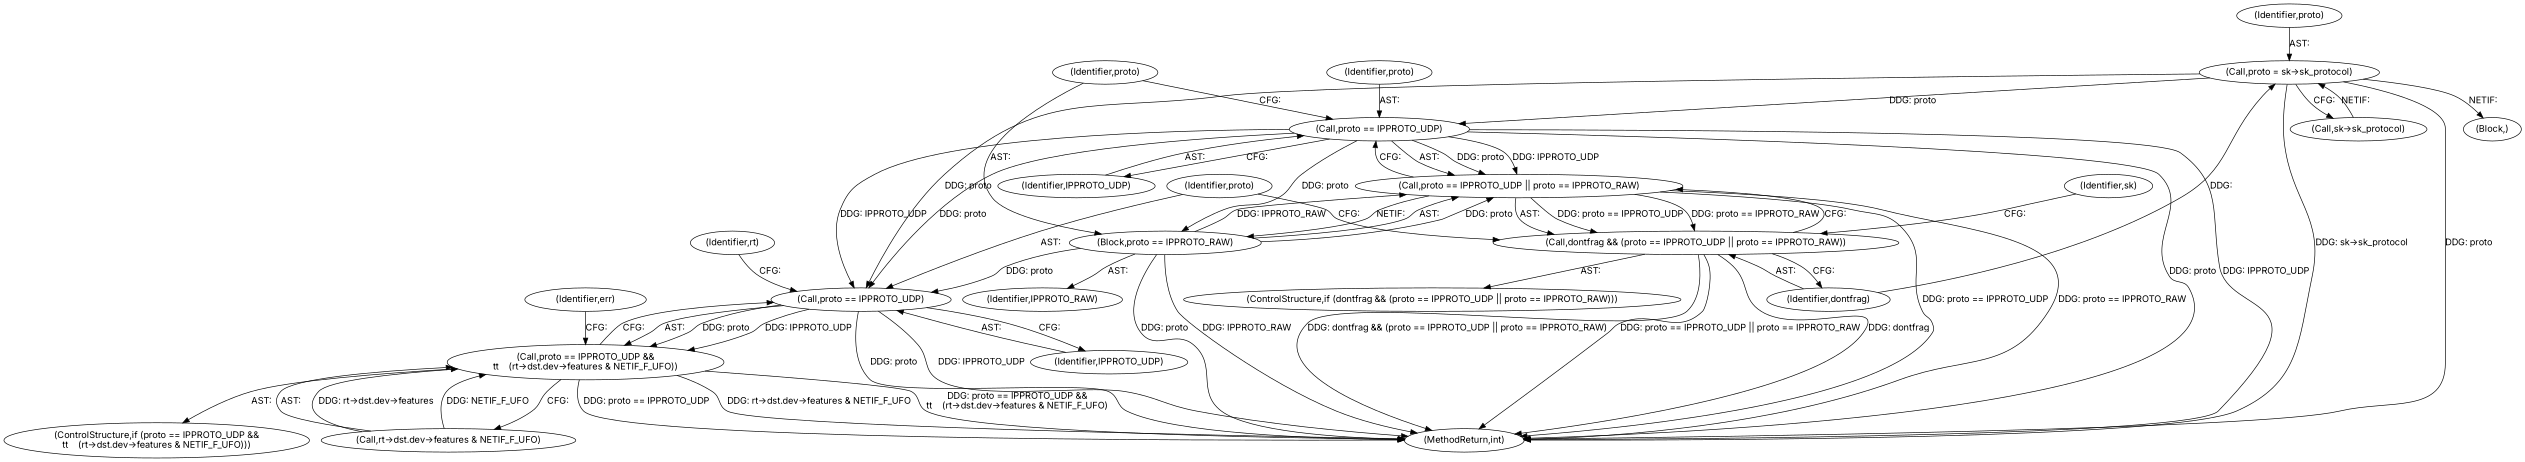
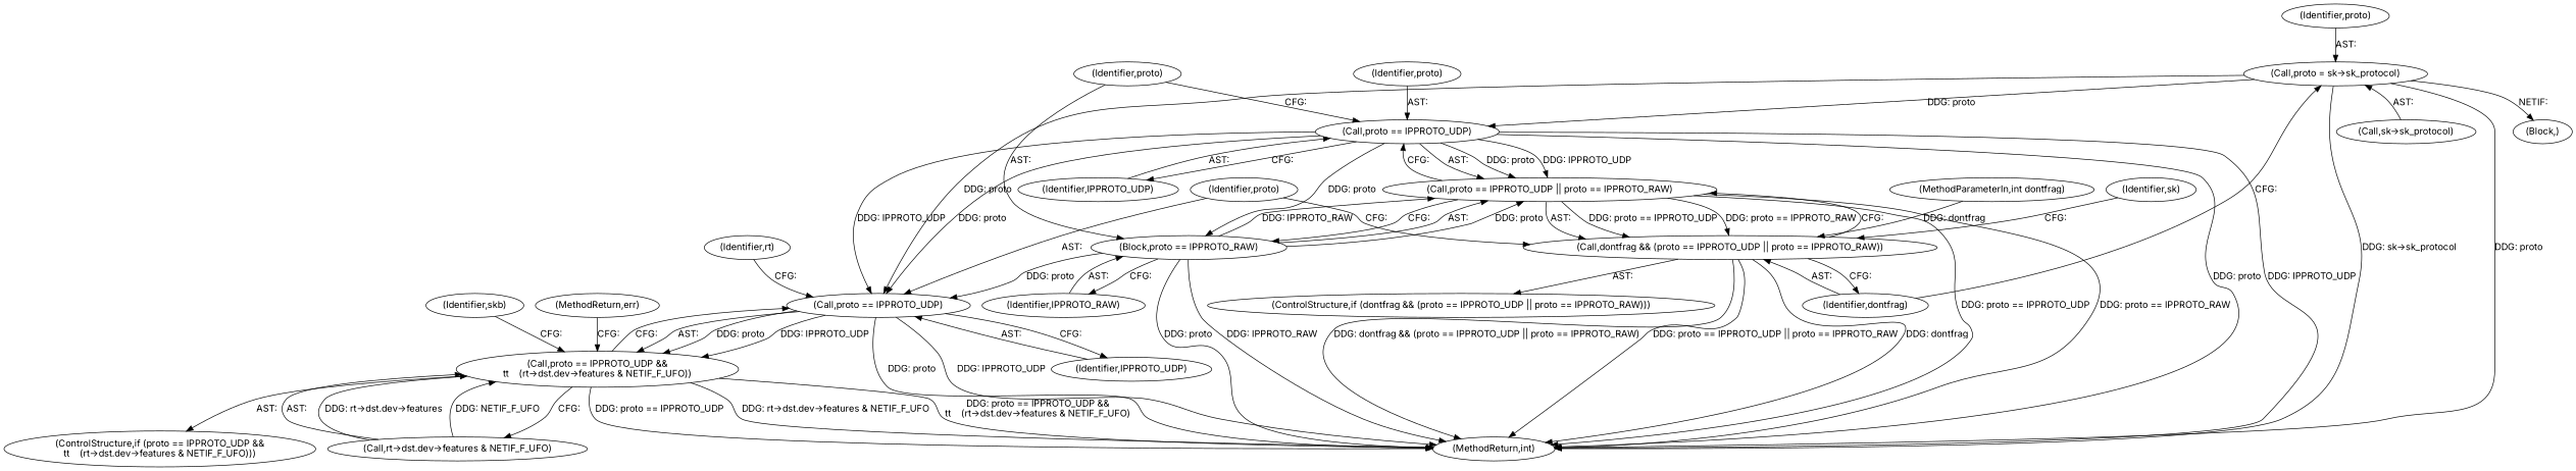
  digraph {
    fontname=Inter
    node [fontname=Inter]
    edge [fontname=Inter]
    n1 [label="(Call,proto = sk->sk_protocol)"]
    n2 [label="(Call,proto == IPPROTO_UDP)"]
    n3 [label="(Call,proto == IPPROTO_UDP)"]
    n4 [label="(Call,sk->sk_protocol)"]
    n5 [label="(MethodReturn,int)"]
    n6 [label="(Block,)"]
    n7 [label="(Call,proto == IPPROTO_UDP || proto == IPPROTO_RAW)"]
    n8 [label="(Block,proto == IPPROTO_RAW)"]
    n9 [label="(Identifier,IPPROTO_UDP)"]
    n10 [label="(Call,proto == IPPROTO_UDP &&\n\t\t    (rt->dst.dev->features & NETIF_F_UFO))"]
    n11 [label="(Identifier,IPPROTO_UDP)"]
    n12 [label="(Call,dontfrag && (proto == IPPROTO_UDP || proto == IPPROTO_RAW))"]
    n13 [label="(Identifier,IPPROTO_RAW)"]
    n14 [label="(ControlStructure,if (dontfrag && (proto == IPPROTO_UDP || proto == IPPROTO_RAW)))"]
    n15 [label="(Identifier,dontfrag)"]
    n16 [label="(ControlStructure,if (proto == IPPROTO_UDP &&\n\t\t    (rt->dst.dev->features & NETIF_F_UFO)))"]
    n17 [label="(Call,rt->dst.dev->features & NETIF_F_UFO)"]
+   n18 [label="(MethodParameterIn,int dontfrag)"]
    n19 [label="(Identifier,sk)"]
-   n21 [label="(Identifier,err)"]
+   n20 [label="(Identifier,skb)"]
+   n21 [label="(MethodReturn,err)"]
    n22 [label="(Identifier,proto)"]
    n23 [label="(Identifier,proto)"]
    n24 [label="(Identifier,proto)"]
    n25 [label="(Identifier,rt)"]
    n26 [label="(Identifier,proto)"]
    n1 -> n2 [label="DDG: proto"]
    n1 -> n3 [label="DDG: proto"]
-   n1 -> n4 [label="CFG: "]
    n1 -> n5 [label="DDG: proto"]
    n1 -> n5 [label="DDG: sk->sk_protocol"]
    n1 -> n6 [label="NETIF: "]
    n2 -> n3 [label="DDG: proto"]
    n2 -> n3 [label="DDG: IPPROTO_UDP"]
    n2 -> n5 [label="DDG: IPPROTO_UDP"]
    n2 -> n5 [label="DDG: proto"]
    n2 -> n7 [label="AST: "]
    n2 -> n7 [label="DDG: proto"]
    n2 -> n7 [label="DDG: IPPROTO_UDP"]
    n2 -> n8 [label="DDG: proto"]
    n2 -> n9 [label="CFG: "]
    n3 -> n5 [label="DDG: proto"]
    n3 -> n5 [label="DDG: IPPROTO_UDP"]
    n3 -> n10 [label="AST: "]
    n3 -> n10 [label="DDG: proto"]
    n3 -> n10 [label="DDG: IPPROTO_UDP"]
    n3 -> n11 [label="CFG: "]
-   n4 -> n1 [label="NETIF: "]
+   n4 -> n1 [label="AST: "]
    n7 -> n2 [label="CFG: "]
    n7 -> n5 [label="DDG: proto == IPPROTO_UDP"]
    n7 -> n5 [label="DDG: proto == IPPROTO_RAW"]
-   n7 -> n8 [label="NETIF: "]
+   n7 -> n8 [label="CFG: "]
    n7 -> n12 [label="AST: "]
    n7 -> n12 [label="DDG: proto == IPPROTO_UDP"]
    n7 -> n12 [label="DDG: proto == IPPROTO_RAW"]
    n8 -> n3 [label="DDG: proto"]
    n8 -> n5 [label="DDG: proto"]
    n8 -> n5 [label="DDG: IPPROTO_RAW"]
    n8 -> n7 [label="AST: "]
    n8 -> n7 [label="DDG: proto"]
    n8 -> n7 [label="DDG: IPPROTO_RAW"]
-   n8 -> n13 [label="AST: "]
+   n8 -> n13 [label="CFG: "]
    n9 -> n2 [label="AST: "]
    n10 -> n3 [label="CFG: "]
    n10 -> n5 [label="DDG: rt->dst.dev->features & NETIF_F_UFO"]
    n10 -> n5 [label="DDG: proto == IPPROTO_UDP &&\n\t\t    (rt->dst.dev->features & NETIF_F_UFO)"]
    n10 -> n5 [label="DDG: proto == IPPROTO_UDP"]
    n10 -> n16 [label="AST: "]
    n10 -> n17 [label="CFG: "]
    n11 -> n3 [label="AST: "]
    n12 -> n5 [label="DDG: dontfrag"]
    n12 -> n5 [label="DDG: dontfrag && (proto == IPPROTO_UDP || proto == IPPROTO_RAW)"]
    n12 -> n5 [label="DDG: proto == IPPROTO_UDP || proto == IPPROTO_RAW"]
    n12 -> n7 [label="CFG: "]
    n12 -> n14 [label="AST: "]
    n12 -> n15 [label="CFG: "]
-   n15 -> n1 [label="DDG: "]
+   n13 -> n8 [label="AST: "]
+   n15 -> n1 [label="CFG: "]
    n15 -> n12 [label="AST: "]
    n17 -> n10 [label="AST: "]
    n17 -> n10 [label="DDG: rt->dst.dev->features"]
    n17 -> n10 [label="DDG: NETIF_F_UFO"]
+   n18 -> n12 [label="DDG: dontfrag"]
    n19 -> n12 [label="CFG: "]
+   n20 -> n10 [label="CFG: "]
    n21 -> n10 [label="CFG: "]
    n22 -> n3 [label="AST: "]
    n22 -> n12 [label="CFG: "]
    n23 -> n2 [label="CFG: "]
    n23 -> n8 [label="AST: "]
    n24 -> n2 [label="AST: "]
    n25 -> n3 [label="CFG: "]
    n26 -> n1 [label="AST: "]
  }
